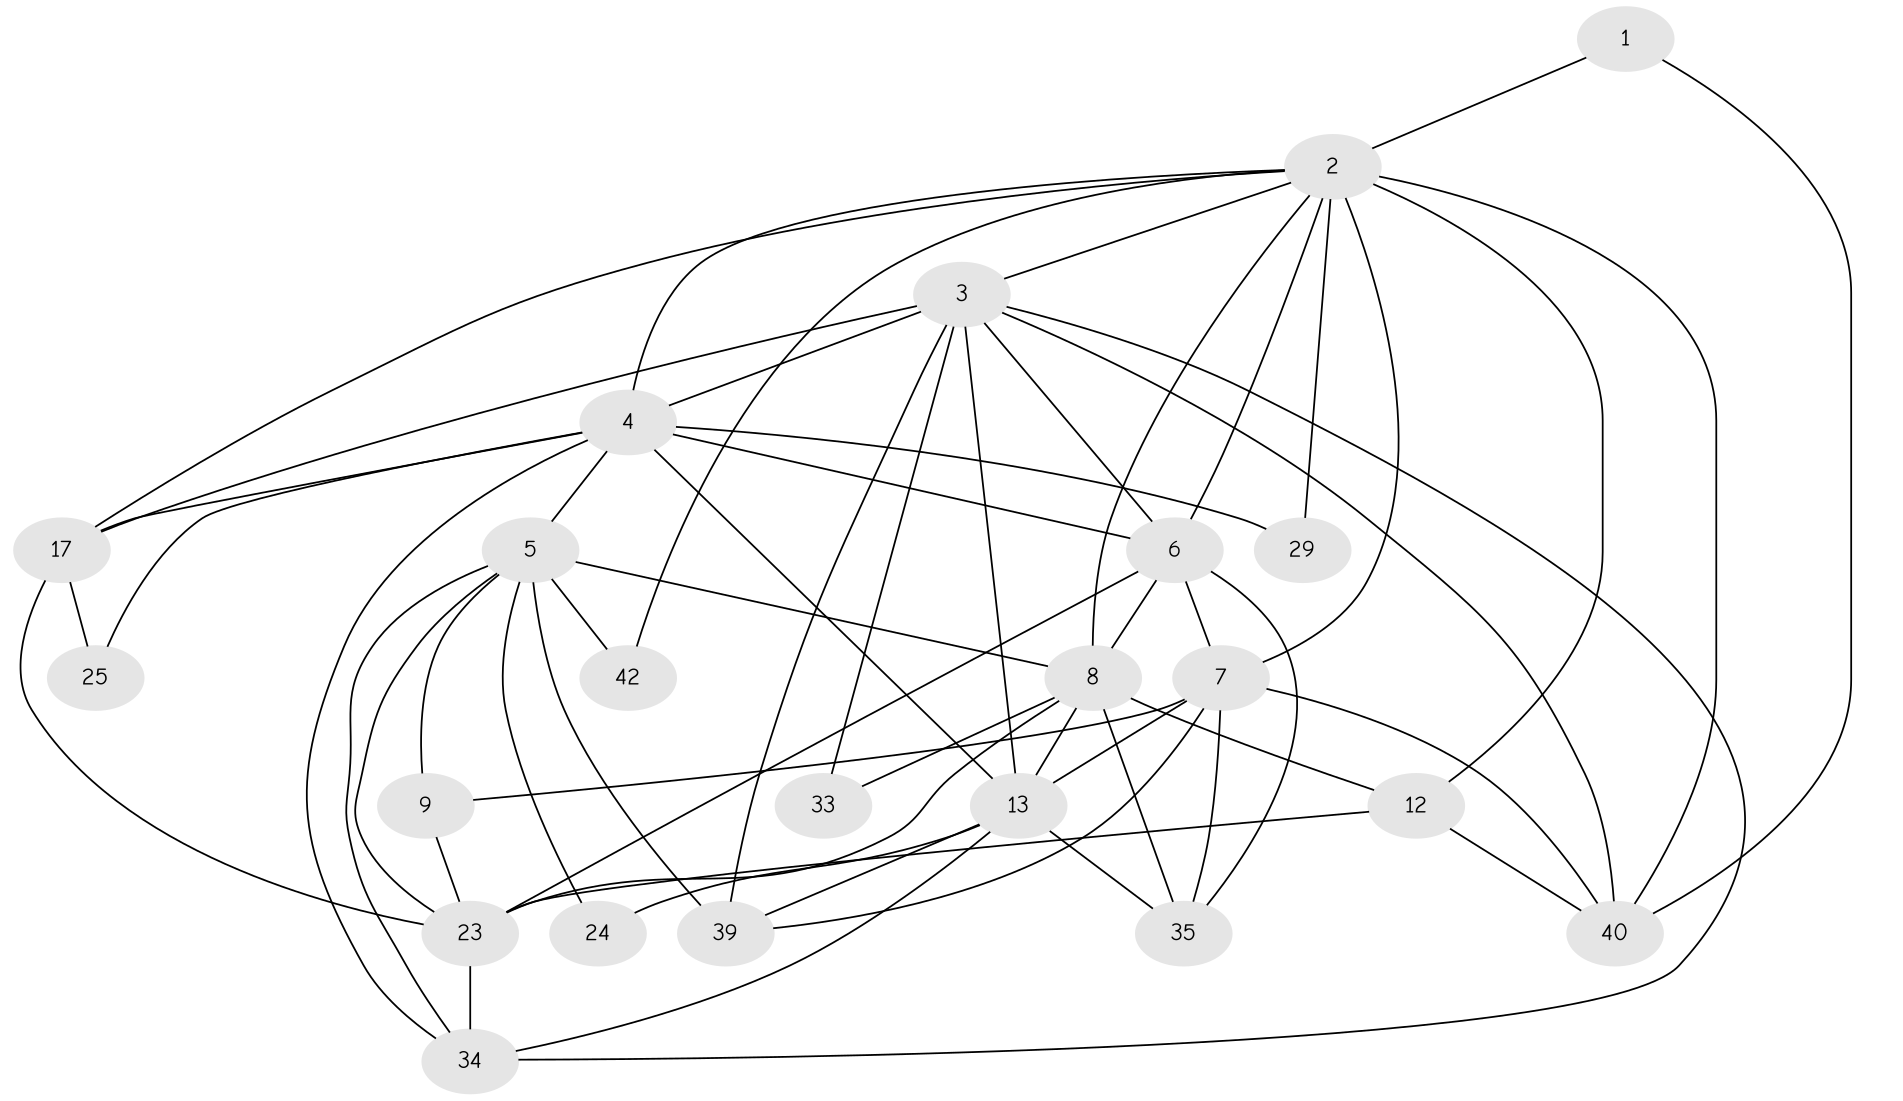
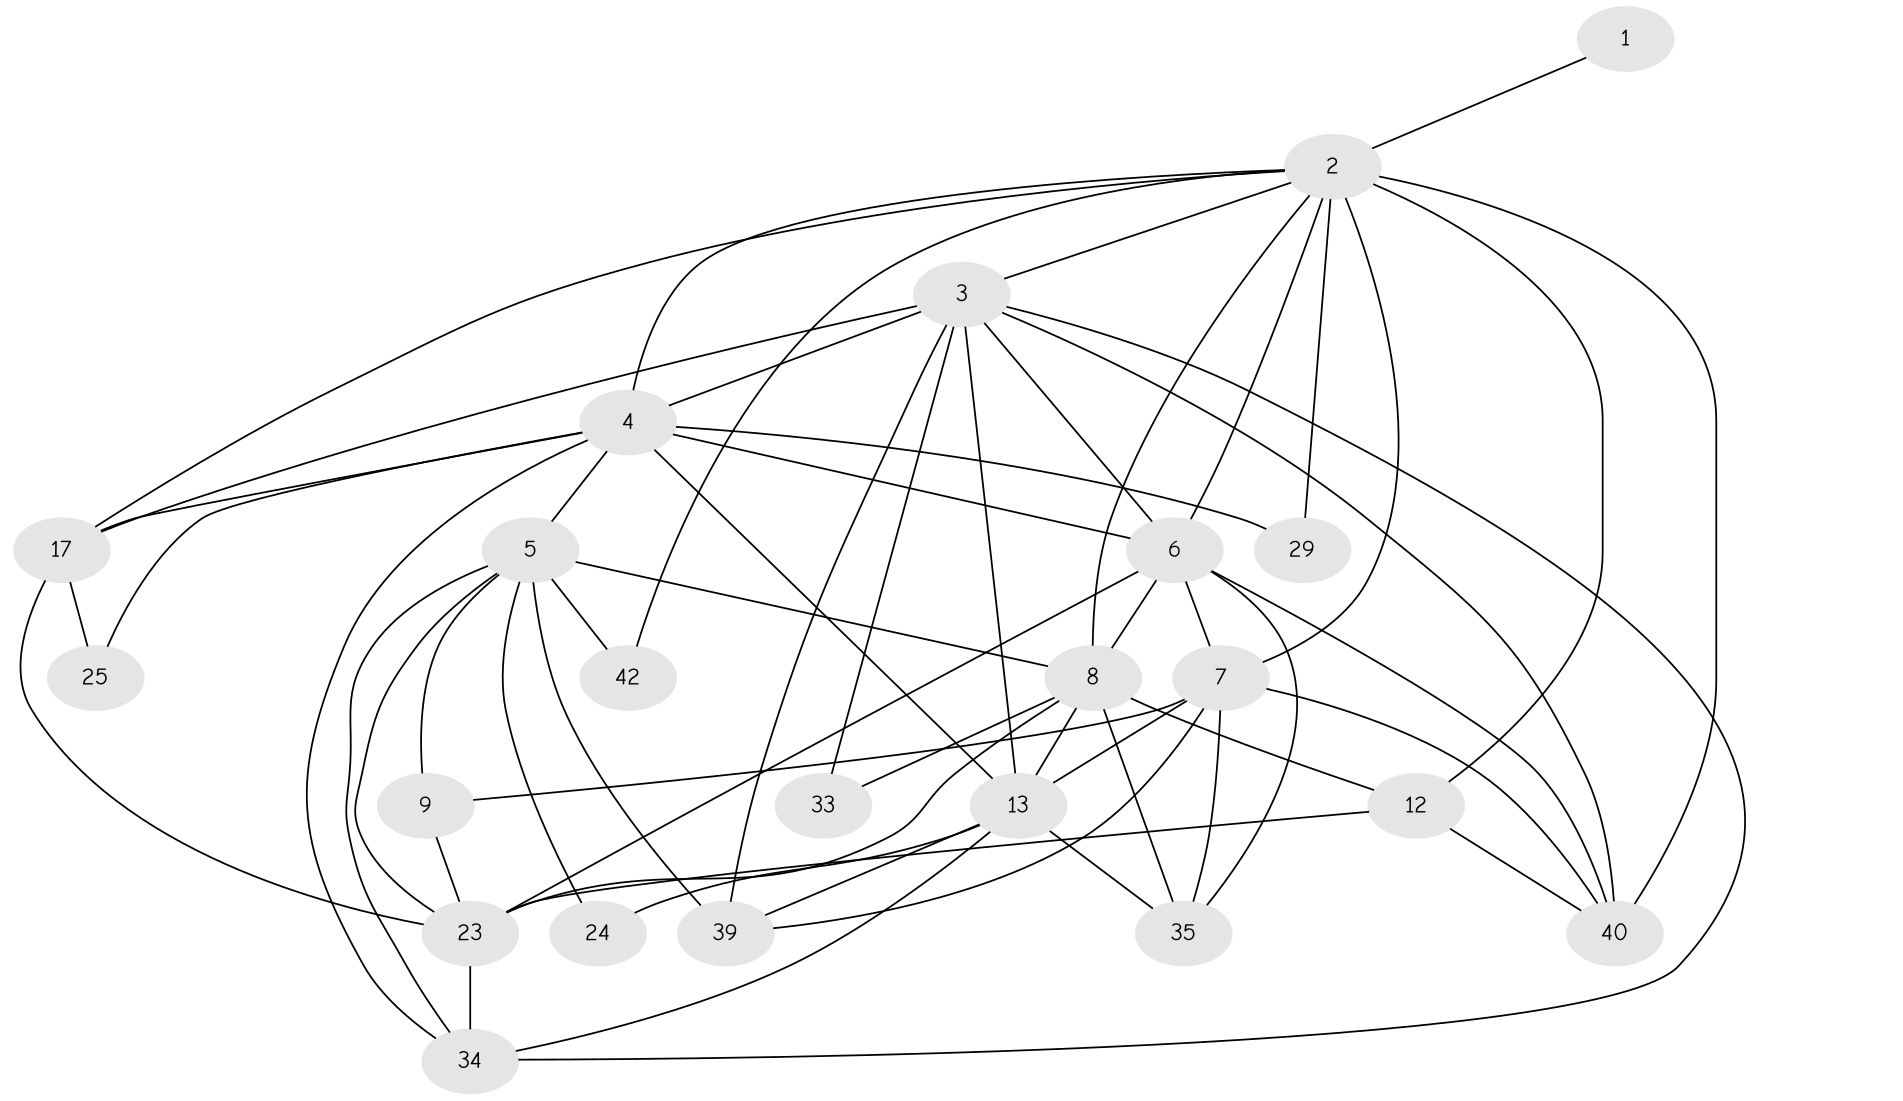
  graph {
    fontname="Comic Neue"
    node [color=gray90 fontname="Comic Neue" style=filled]
    edge [fontname="Comic Neue"]
    2 [super="+55+10+32"]
    40
    3 [super="+37+54"]
    4 [super="+47+11"]
    6 [super="+53+16+14"]
    7 [super="+38"]
    8 [super="+31+49+15"]
    12 [super="+45"]
    17 [super="+26"]
    29
    42
    1
    39 [super="+50"]
    13 [super="+51+18+28"]
    33
    34 [super="+46"]
    5 [super="+22+43"]
    25
    23 [super="+27"]
    35
    9 [super="+19"]
    24
    2 -- 40
    2 -- 3
    2 -- 4 [weight=2]
    2 -- 6
    2 -- 7
    2 -- 8
    2 -- 12 [weight=3]
    2 -- 17
    2 -- 29
    2 -- 42
    3 -- 40
    3 -- 4
    3 -- 6 [weight=3]
    3 -- 17
    3 -- 39 [weight=4]
    3 -- 13
    3 -- 33
    3 -- 34
    4 -- 6 [weight=2]
    4 -- 17
    4 -- 29
    4 -- 13
    4 -- 34
    4 -- 5 [weight=2]
    4 -- 25
    6 -- 7
    6 -- 8
    6 -- 23
    6 -- 35
    7 -- 40
    7 -- 39
    7 -- 13
    7 -- 35
    7 -- 9
    8 -- 12
    8 -- 13
    8 -- 33
    8 -- 23
    8 -- 35
    12 -- 40
    12 -- 23 [weight=2]
    17 -- 25
    17 -- 23
    1 -- 2
-   1 -- 40
+   6 -- 40
    13 -- 39 [weight=2]
    13 -- 34
    13 -- 35
    13 -- 24
    5 -- 8
    5 -- 42
    5 -- 39
    5 -- 34
    5 -- 23
    5 -- 9
    5 -- 24
    23 -- 34
    9 -- 23
  }
